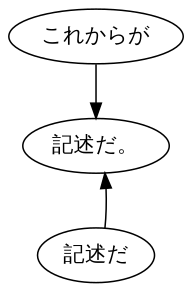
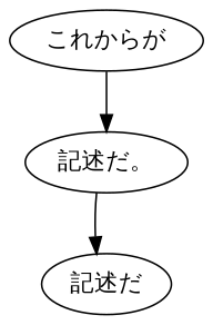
  digraph {
    fontname="Courier Prime"
    node [fontname="Courier Prime"]
    edge [fontname="Courier Prime"]
    n1 [label="これからが"]
    n2 [label="記述だ。"]
    n3 [label="記述だ"]
    n1 -> n2
-   n3 -> n2
+   n2 -> n3
  }
